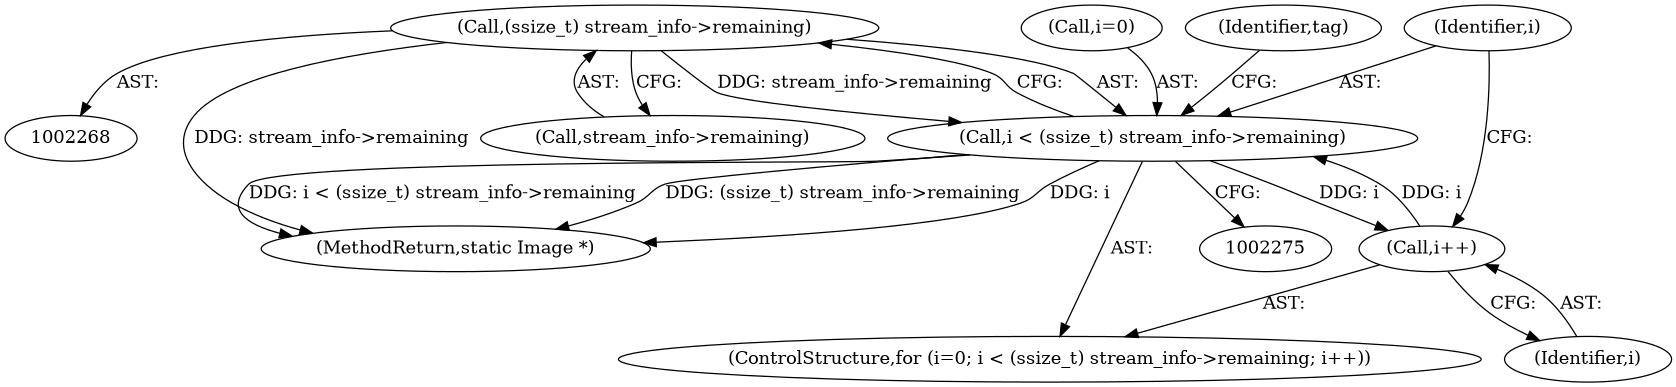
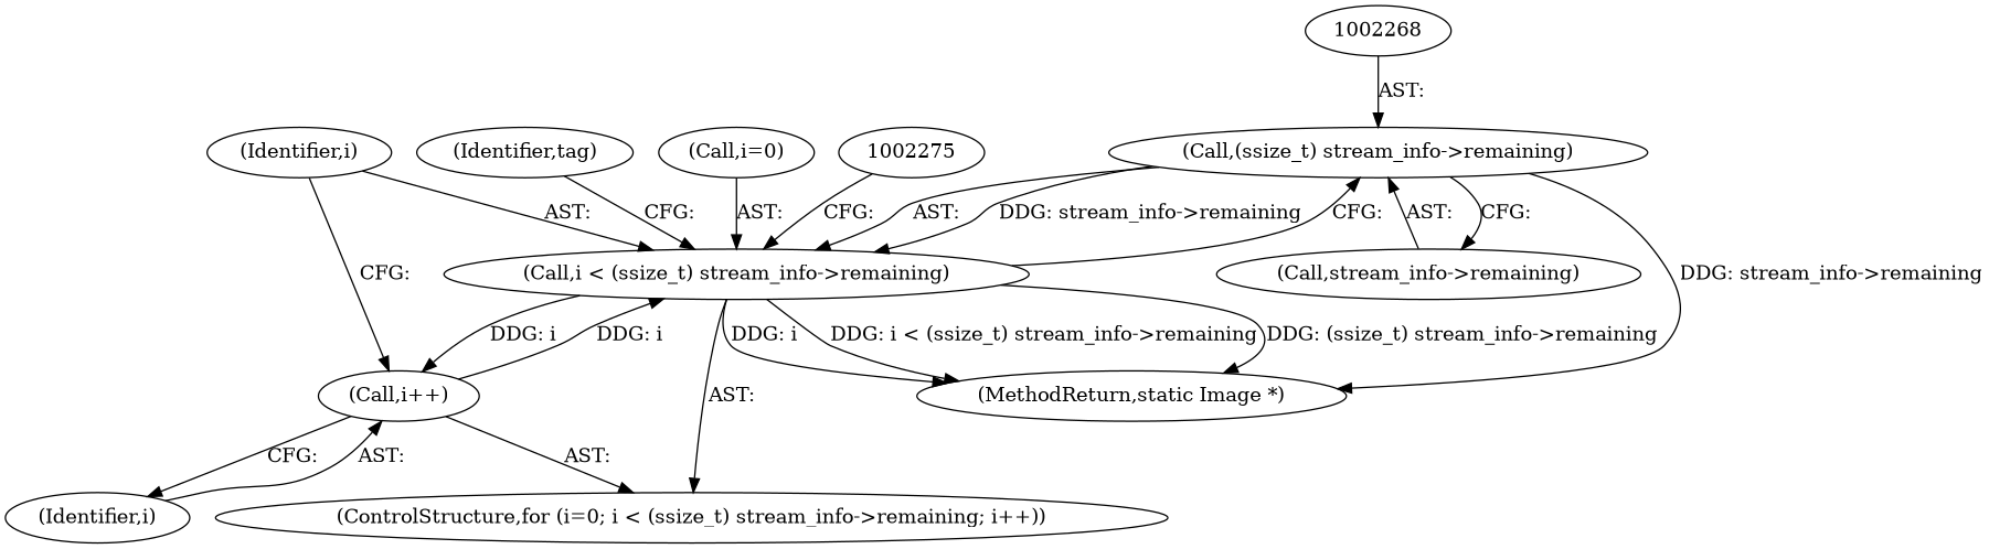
  digraph {
    n1 [label="(Call,(ssize_t) stream_info->remaining)"]
    n2 [label="(Call,i < (ssize_t) stream_info->remaining)"]
    n3 [label="(MethodReturn,static Image *)"]
    n4 [label="(Call,stream_info->remaining)"]
    n5 [label="(Call,i++)"]
    n6 [label="(ControlStructure,for (i=0; i < (ssize_t) stream_info->remaining; i++))"]
    n7 [label="(Identifier,i)"]
    n8 [label="(Identifier,tag)"]
    n9 [label="(Identifier,i)"]
    n10 [label="(Call,i=0)"]
    1002268
    1002275
    n1 -> n2 [label="AST: "]
    n1 -> n2 [label="DDG: stream_info->remaining"]
    n1 -> n3 [label="DDG: stream_info->remaining"]
    n1 -> n4 [label="CFG: "]
    n2 -> n1 [label="CFG: "]
    n2 -> n3 [label="DDG: i < (ssize_t) stream_info->remaining"]
    n2 -> n3 [label="DDG: (ssize_t) stream_info->remaining"]
    n2 -> n3 [label="DDG: i"]
    n2 -> n5 [label="DDG: i"]
    n2 -> n6 [label="AST: "]
    n4 -> n1 [label="AST: "]
    n5 -> n2 [label="DDG: i"]
    n5 -> n6 [label="AST: "]
    n5 -> n7 [label="CFG: "]
    n7 -> n5 [label="AST: "]
    n8 -> n2 [label="CFG: "]
    n9 -> n2 [label="AST: "]
    n9 -> n5 [label="CFG: "]
    n10 -> n2 [label="AST: "]
-   n1 -> 1002268 [label="AST: "]
-   n2 -> 1002275 [label="CFG: "]
+   1002268 -> n1 [label="AST: "]
+   1002275 -> n2 [label="CFG: "]
  }
